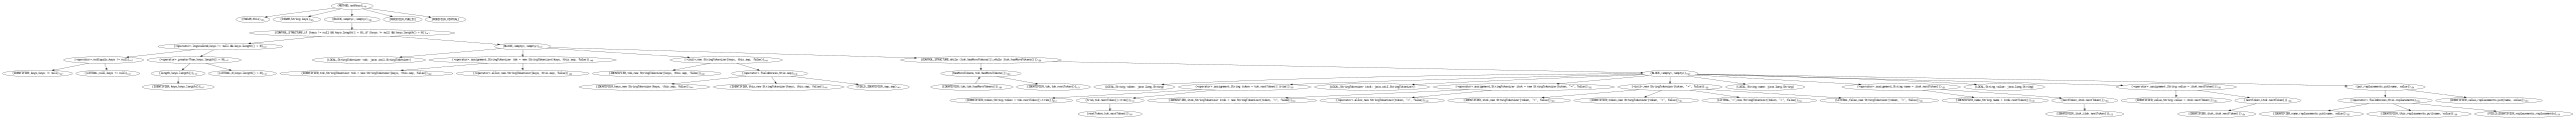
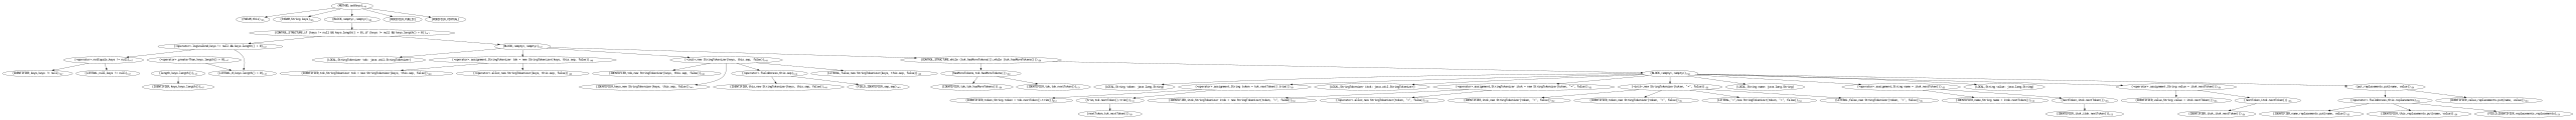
  digraph {
    fontname="Roboto Mono"
    node [fontname="Roboto Mono"]
    edge [fontname="Roboto Mono"]
    n1 [label=<(METHOD,setKeys)<SUB>146</SUB>>]
    n2 [label=<(PARAM,this)<SUB>146</SUB>>]
    n3 [label=<(PARAM,String keys)<SUB>146</SUB>>]
    n4 [label=<(BLOCK,&lt;empty&gt;,&lt;empty&gt;)<SUB>146</SUB>>]
    n5 [label=<(MODIFIER,PUBLIC)>]
    n6 [label=<(MODIFIER,VIRTUAL)>]
    n7 [label=<(CONTROL_STRUCTURE,if (keys != null &amp;&amp; keys.length() &gt; 0),if (keys != null &amp;&amp; keys.length() &gt; 0))<SUB>147</SUB>>]
    n8 [label=<(&lt;operator&gt;.logicalAnd,keys != null &amp;&amp; keys.length() &gt; 0)<SUB>147</SUB>>]
    n9 [label=<(BLOCK,&lt;empty&gt;,&lt;empty&gt;)<SUB>147</SUB>>]
    n10 [label=<(&lt;operator&gt;.notEquals,keys != null)<SUB>147</SUB>>]
    n11 [label=<(&lt;operator&gt;.greaterThan,keys.length() &gt; 0)<SUB>147</SUB>>]
    n12 [label=<(LOCAL,StringTokenizer tok: java.util.StringTokenizer)>]
    n13 [label=<(&lt;operator&gt;.assignment,StringTokenizer tok = new StringTokenizer(keys, this.sep, false))<SUB>148</SUB>>]
    n14 [label=<(&lt;init&gt;,new StringTokenizer(keys, this.sep, false))<SUB>149</SUB>>]
    n15 [label=<(CONTROL_STRUCTURE,while (tok.hasMoreTokens()),while (tok.hasMoreTokens()))<SUB>150</SUB>>]
    n16 [label=<(IDENTIFIER,keys,keys != null)<SUB>147</SUB>>]
    n17 [label=<(LITERAL,null,keys != null)<SUB>147</SUB>>]
    n18 [label=<(length,keys.length())<SUB>147</SUB>>]
    n19 [label=<(LITERAL,0,keys.length() &gt; 0)<SUB>147</SUB>>]
    n20 [label=<(IDENTIFIER,keys,keys.length())<SUB>147</SUB>>]
    n21 [label=<(IDENTIFIER,tok,StringTokenizer tok = new StringTokenizer(keys, this.sep, false))<SUB>148</SUB>>]
    n22 [label=<(&lt;operator&gt;.alloc,new StringTokenizer(keys, this.sep, false))<SUB>149</SUB>>]
    n23 [label=<(IDENTIFIER,tok,new StringTokenizer(keys, this.sep, false))<SUB>148</SUB>>]
    n24 [label=<(IDENTIFIER,keys,new StringTokenizer(keys, this.sep, false))<SUB>249</SUB>>]
    n25 [label=<(&lt;operator&gt;.fieldAccess,this.sep)<SUB>149</SUB>>]
+   n26 [label=<(LITERAL,false,new StringTokenizer(keys, this.sep, false))<SUB>149</SUB>>]
    n27 [label=<(hasMoreTokens,tok.hasMoreTokens())<SUB>150</SUB>>]
    n28 [label=<(BLOCK,&lt;empty&gt;,&lt;empty&gt;)<SUB>150</SUB>>]
    n29 [label=<(IDENTIFIER,this,new StringTokenizer(keys, this.sep, false))<SUB>149</SUB>>]
    n30 [label=<(FIELD_IDENTIFIER,sep,sep)<SUB>149</SUB>>]
    n31 [label=<(IDENTIFIER,tok,tok.hasMoreTokens())<SUB>150</SUB>>]
    n32 [label=<(IDENTIFIER,tok,tok.nextToken())<SUB>151</SUB>>]
    n33 [label=<(LOCAL,String token: java.lang.String)>]
    n34 [label=<(&lt;operator&gt;.assignment,String token = tok.nextToken().trim())<SUB>151</SUB>>]
    n35 [label=<(LOCAL,StringTokenizer itok: java.util.StringTokenizer)>]
    n36 [label=<(&lt;operator&gt;.assignment,StringTokenizer itok = new StringTokenizer(token, &quot;=&quot;, false))<SUB>152</SUB>>]
    n37 [label=<(&lt;init&gt;,new StringTokenizer(token, &quot;=&quot;, false))<SUB>153</SUB>>]
    n38 [label=<(LOCAL,String name: java.lang.String)>]
    n39 [label=<(&lt;operator&gt;.assignment,String name = itok.nextToken())<SUB>155</SUB>>]
    n40 [label=<(LOCAL,String value: java.lang.String)>]
    n41 [label=<(&lt;operator&gt;.assignment,String value = itok.nextToken())<SUB>156</SUB>>]
    n42 [label=<(put,replacements.put(name, value))<SUB>159</SUB>>]
    n43 [label=<(IDENTIFIER,token,String token = tok.nextToken().trim())<SUB>851</SUB>>]
    n44 [label=<(trim,tok.nextToken().trim())<SUB>151</SUB>>]
    n45 [label=<(IDENTIFIER,itok,StringTokenizer itok = new StringTokenizer(token, &quot;=&quot;, false))<SUB>152</SUB>>]
    n46 [label=<(&lt;operator&gt;.alloc,new StringTokenizer(token, &quot;=&quot;, false))<SUB>153</SUB>>]
    n47 [label=<(IDENTIFIER,itok,new StringTokenizer(token, &quot;=&quot;, false))<SUB>152</SUB>>]
    n48 [label=<(IDENTIFIER,token,new StringTokenizer(token, &quot;=&quot;, false))<SUB>153</SUB>>]
    n49 [label=<(LITERAL,&quot;=&quot;,new StringTokenizer(token, &quot;=&quot;, false))<SUB>153</SUB>>]
    n50 [label=<(LITERAL,false,new StringTokenizer(token, &quot;=&quot;, false))<SUB>153</SUB>>]
    n51 [label=<(IDENTIFIER,name,String name = itok.nextToken())<SUB>155</SUB>>]
    n52 [label=<(nextToken,itok.nextToken())<SUB>155</SUB>>]
    n53 [label=<(IDENTIFIER,value,String value = itok.nextToken())<SUB>156</SUB>>]
    n54 [label=<(nextToken,itok.nextToken())<SUB>156</SUB>>]
    n55 [label=<(&lt;operator&gt;.fieldAccess,this.replacements)<SUB>159</SUB>>]
    n56 [label=<(IDENTIFIER,value,replacements.put(name, value))<SUB>159</SUB>>]
    n57 [label=<(nextToken,tok.nextToken())<SUB>151</SUB>>]
    n58 [label=<(IDENTIFIER,itok,itok.nextToken())<SUB>155</SUB>>]
    n59 [label=<(IDENTIFIER,itok,itok.nextToken())<SUB>156</SUB>>]
    n60 [label=<(IDENTIFIER,name,replacements.put(name, value))<SUB>155</SUB>>]
    n61 [label=<(IDENTIFIER,this,replacements.put(name, value))<SUB>159</SUB>>]
    n62 [label=<(FIELD_IDENTIFIER,replacements,replacements)<SUB>159</SUB>>]
    n1 -> n2
    n1 -> n3
    n1 -> n4
    n1 -> n5
    n1 -> n6
    n4 -> n7
    n7 -> n8
    n7 -> n9
    n8 -> n10
-   n8 -> n11
+   n8 -> n19
    n9 -> n12
    n9 -> n13
    n9 -> n14
    n9 -> n15
    n10 -> n16
    n10 -> n17
-   n11 -> n18
    n11 -> n19
    n13 -> n21
    n13 -> n22
    n14 -> n23
-   n25 -> n24
+   n14 -> n24
    n14 -> n25
+   n14 -> n26
    n15 -> n27
    n15 -> n28
    n18 -> n20
    n25 -> n29
    n25 -> n30
-   n31 -> n27
+   n27 -> n31
    n27 -> n32
    n28 -> n33
    n28 -> n34
    n28 -> n35
    n28 -> n36
    n28 -> n37
    n28 -> n38
    n28 -> n39
    n28 -> n40
    n28 -> n41
    n28 -> n42
    n34 -> n43
    n34 -> n44
    n36 -> n45
    n36 -> n46
    n37 -> n47
    n37 -> n48
    n37 -> n49
    n37 -> n50
    n39 -> n51
    n39 -> n52
    n41 -> n53
    n41 -> n54
    n42 -> n55
    n42 -> n56
    n44 -> n57
    n52 -> n58
    n54 -> n59
    n55 -> n60
    n55 -> n61
    n55 -> n62
  }
